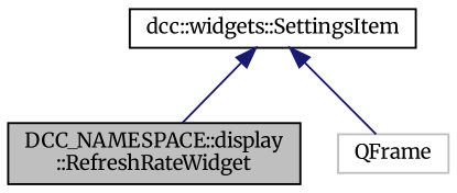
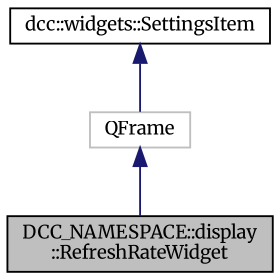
  digraph {
    fontname=Merriweather
    node [color=black fillcolor=white fontname=Merriweather fontsize=10 shape=record style=filled]
    edge [color=midnightblue dir=back fontname=Merriweather fontsize=10 labelfontname=Helvetica labelfontsize=10 style=solid]
    n1 [fillcolor=grey75 fontcolor=black height=0.2 label="DCC_NAMESPACE::display\l::RefreshRateWidget" width=0.4]
    n2 [height=0.2 label="dcc::widgets::SettingsItem" width=0.4]
    n3 [color=grey75 height=0.2 label=QFrame width=0.4]
-   n2 -> n1
+   n3 -> n1
    n2 -> n3
  }
